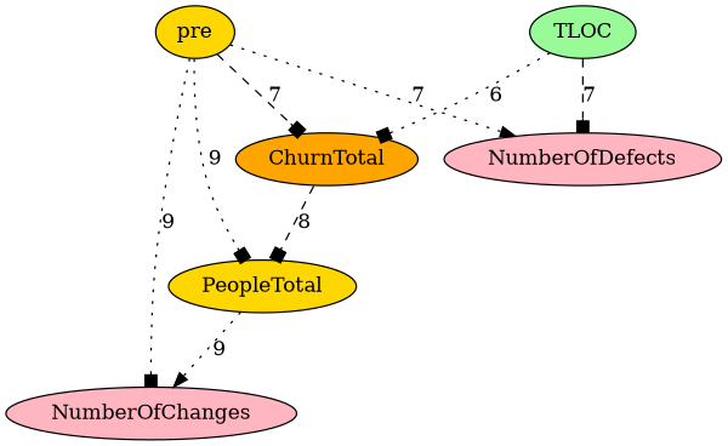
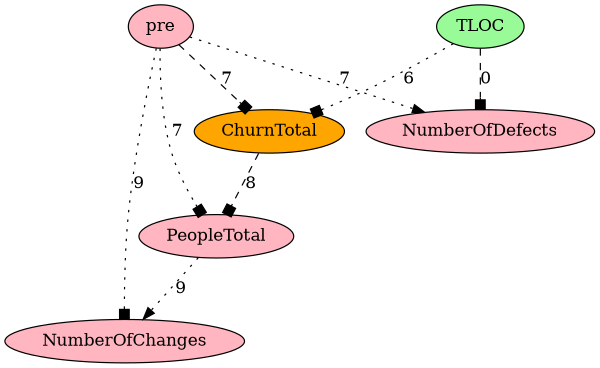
  digraph {
    node [fillcolor=lightpink style=filled]
    edge [arrowhead=box style=dotted weight=9]
    NumberOfChanges
-   PeopleTotal [fillcolor=gold]
+   PeopleTotal
    ChurnTotal [fillcolor=orange]
-   pre [fillcolor=gold]
+   pre
    NumberOfDefects
    TLOC [fillcolor=palegreen]
    PeopleTotal -> NumberOfChanges [arrowhead=normal label=9]
    ChurnTotal -> PeopleTotal [label=8 style=dashed weight=8]
    pre -> NumberOfChanges [label=9]
-   pre -> PeopleTotal [label=9]
+   pre -> PeopleTotal [label=7]
    pre -> ChurnTotal [label=7 style=dashed weight=7]
    pre -> NumberOfDefects [arrowhead=normal label=7 weight=7]
    TLOC -> ChurnTotal [label=6 weight=6]
-   TLOC -> NumberOfDefects [label=7 style=dashed weight=7]
+   TLOC -> NumberOfDefects [label=0 style=dashed weight=7]
  }
